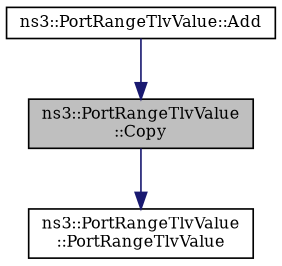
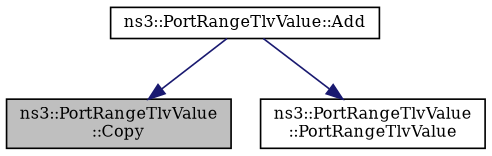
  digraph {
    fontname="DejaVu Serif"
    rankdir=TB
    node [color=black fillcolor=white fontname="DejaVu Serif" fontsize=10 shape=record style=filled]
    edge [color=midnightblue fontname="DejaVu Serif" fontsize=10 labelfontname=Helvetica labelfontsize=10 style=solid]
    n1 [fillcolor=grey75 fontcolor=black height=0.2 label="ns3::PortRangeTlvValue\l::Copy" width=0.4]
    n2 [height=0.2 label="ns3::PortRangeTlvValue\l::PortRangeTlvValue" width=0.4]
    n3 [height=0.2 label="ns3::PortRangeTlvValue::Add" width=0.4]
-   n1 -> n2
+   n3 -> n2
    n3 -> n1
  }
